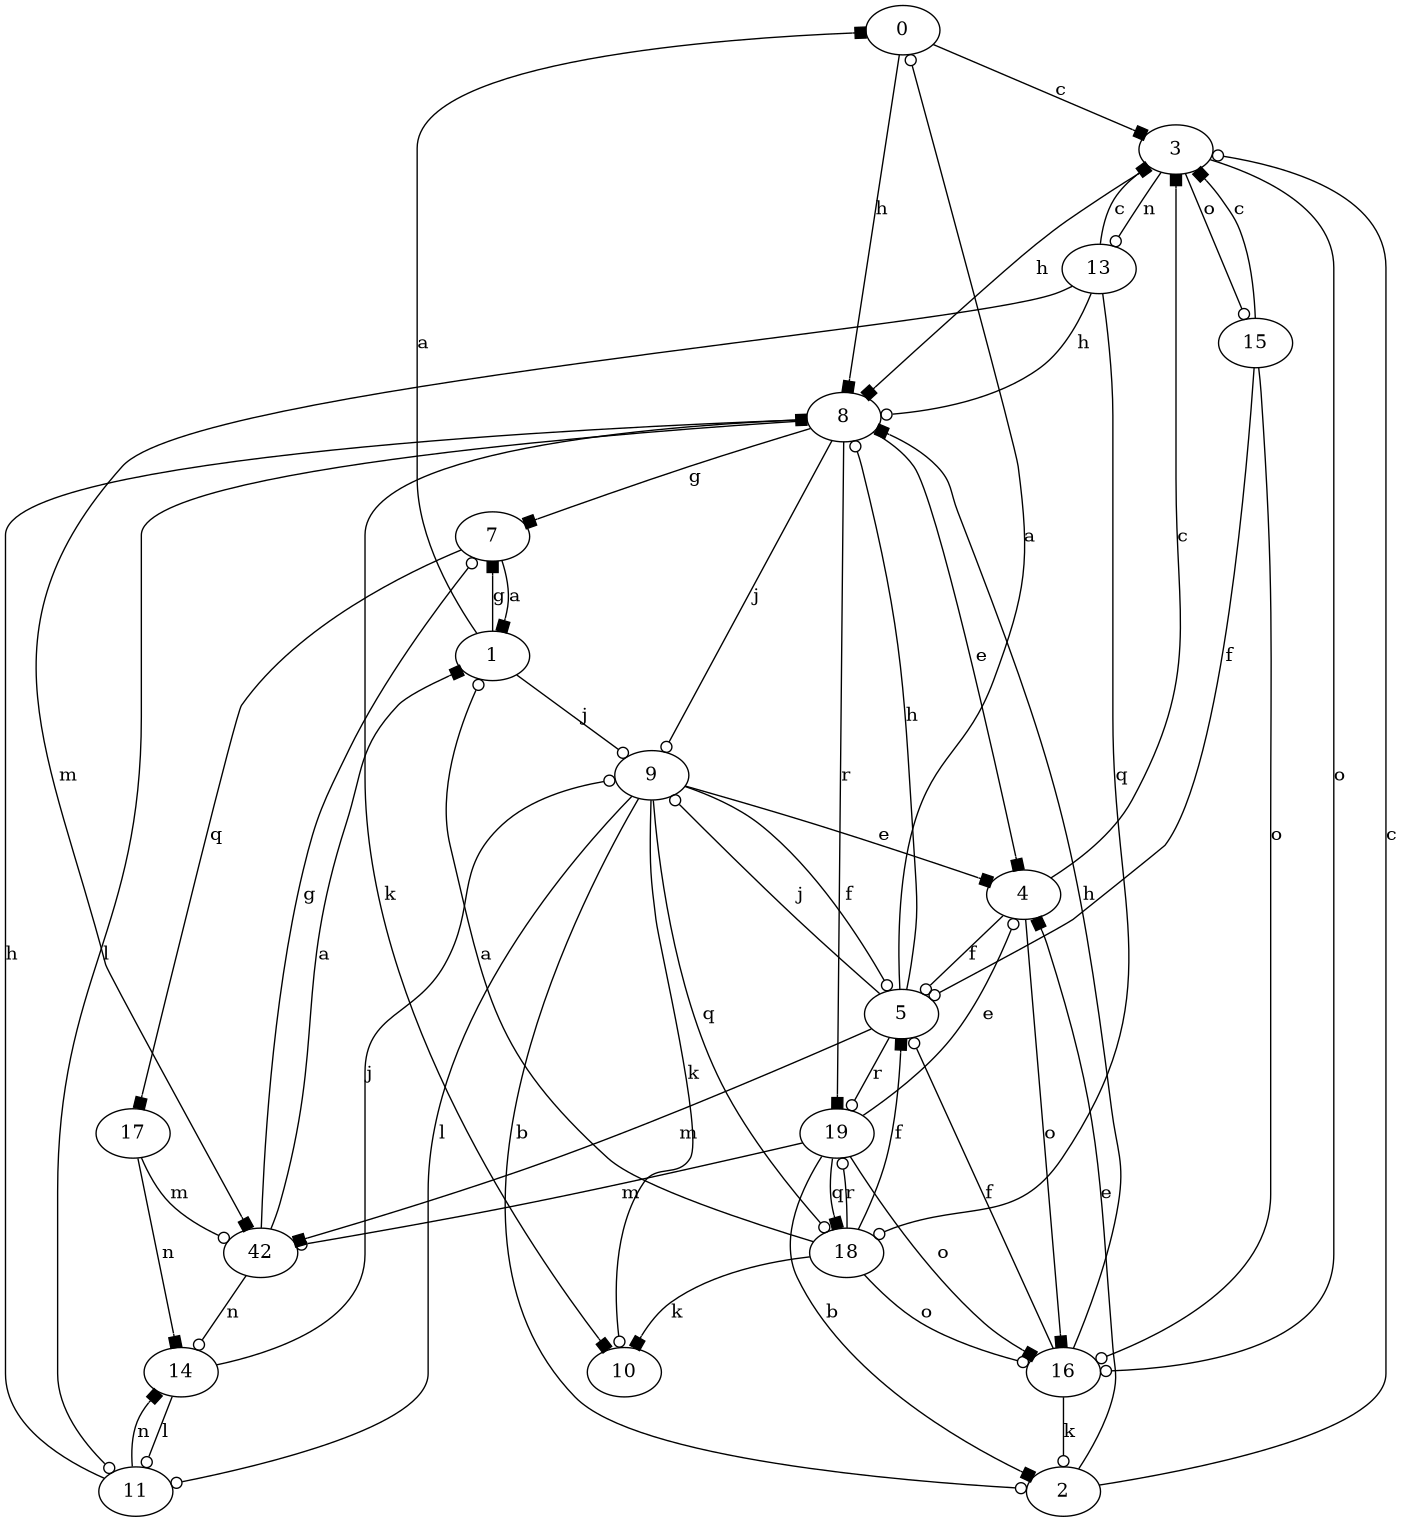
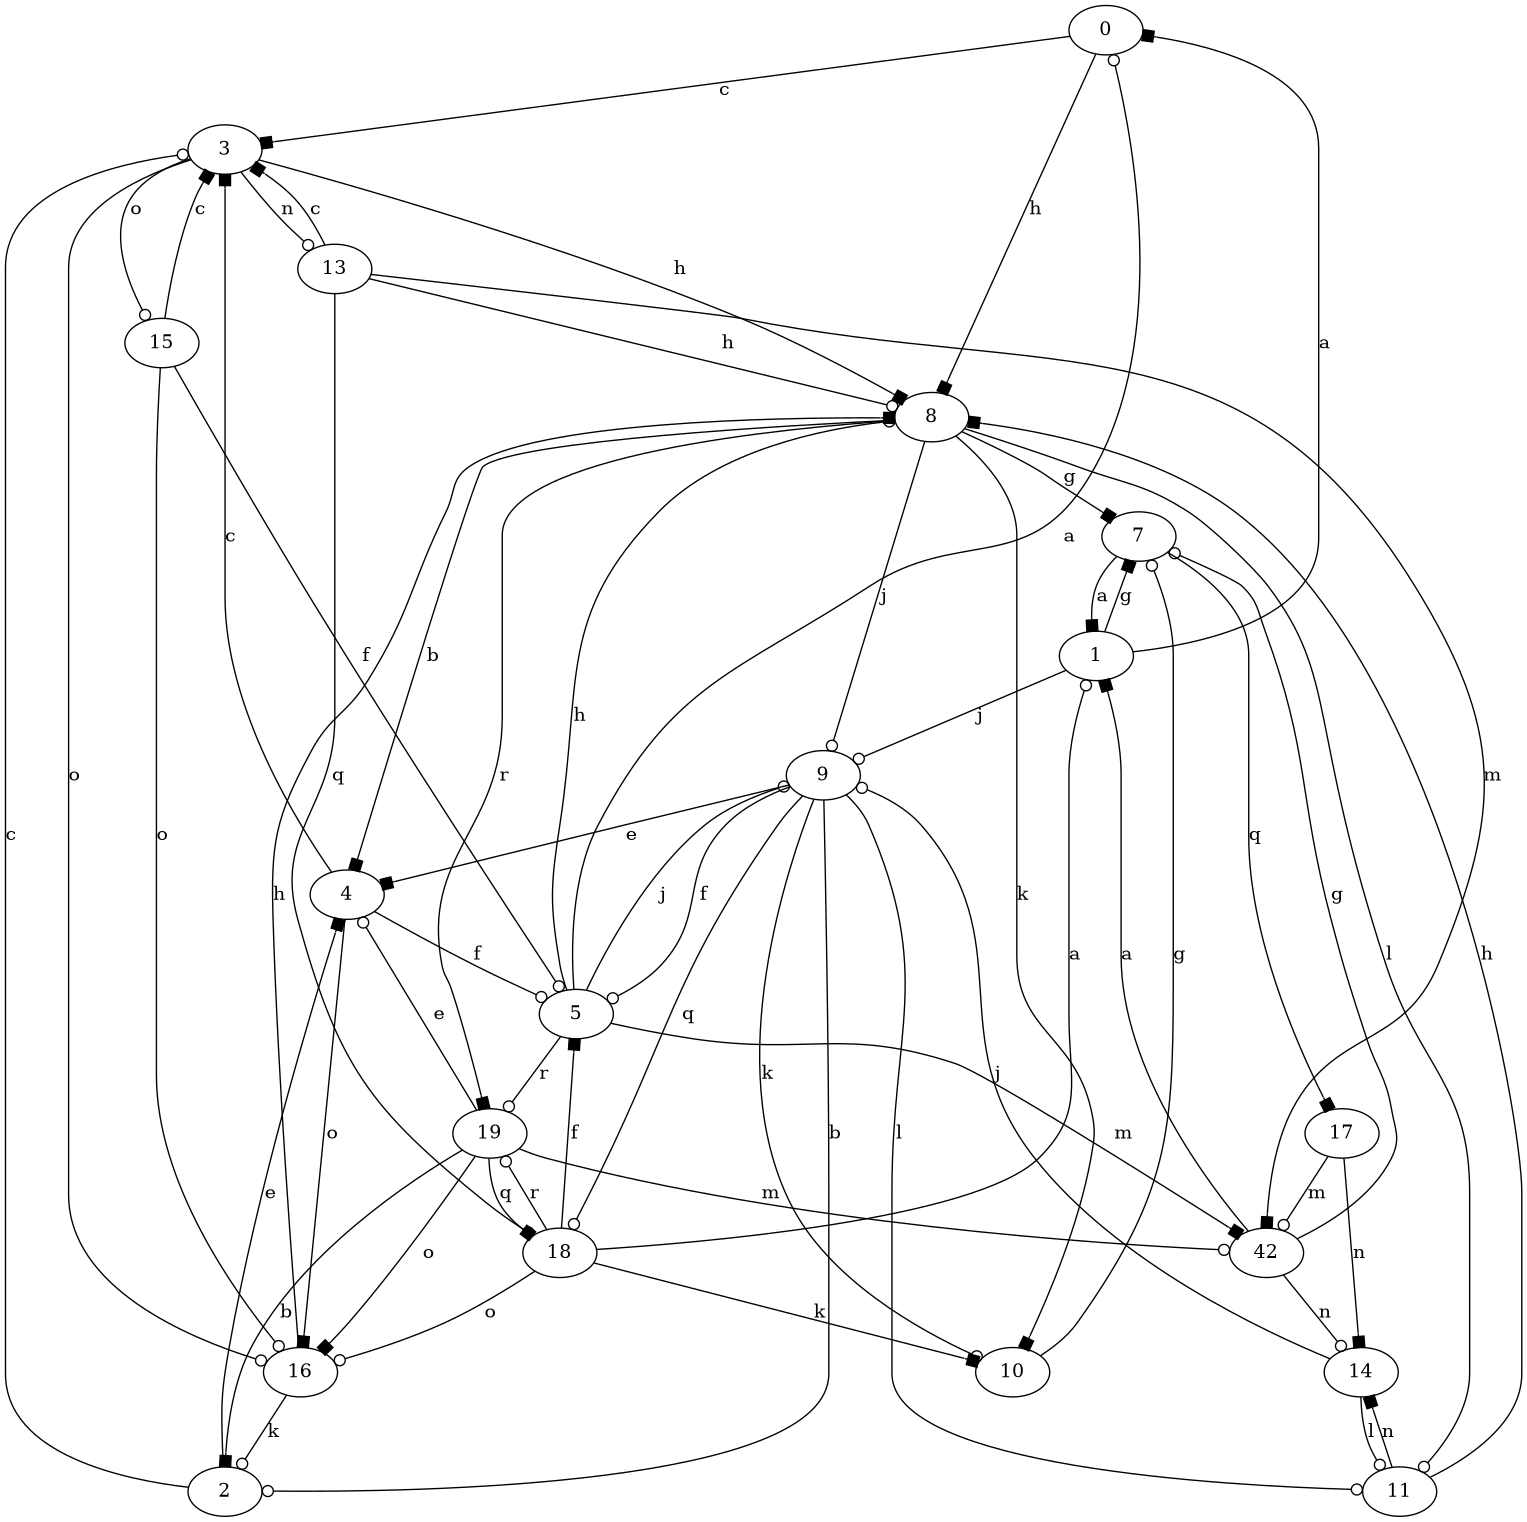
  strict digraph {
    edge [arrowhead=odot]
    0
    3
    8
    13
    15
    16
    7
    9
    19
    4
    10
    11
    1
    17
    2
    5
    18
    n18 [label=42]
    14
    0 -> 3 [arrowhead=box label=c]
    0 -> 8 [arrowhead=box label=h]
    3 -> 8 [arrowhead=box label=h]
    3 -> 13 [label=n]
    3 -> 15 [label=o]
    3 -> 16 [label=o]
    8 -> 7 [arrowhead=box label=g]
    8 -> 9 [label=j]
    8 -> 19 [arrowhead=box label=r]
-   8 -> 4 [arrowhead=box label=e]
+   8 -> 4 [arrowhead=box label=b]
    8 -> 10 [arrowhead=box label=k]
    8 -> 11 [label=l]
    13 -> 3 [arrowhead=box label=c]
    13 -> 8 [label=h]
    13 -> 18 [label=q]
    13 -> n18 [arrowhead=box label=m]
    15 -> 3 [arrowhead=box label=c]
    15 -> 16 [label=o]
    15 -> 5 [label=f]
    16 -> 8 [arrowhead=box label=h]
    16 -> 2 [label=k]
-   16 -> 5 [label=f]
    7 -> 1 [arrowhead=box label=a]
    7 -> 17 [arrowhead=box label=q]
    9 -> 4 [arrowhead=box label=e]
    9 -> 10 [label=k]
    9 -> 11 [label=l]
    9 -> 2 [label=b]
    9 -> 5 [label=f]
    9 -> 18 [label=q]
    19 -> 16 [arrowhead=box label=o]
    19 -> 4 [label=e]
    19 -> 2 [arrowhead=box label=b]
    19 -> 18 [arrowhead=box label=q]
    19 -> n18 [label=m]
    4 -> 3 [arrowhead=box label=c]
    4 -> 16 [arrowhead=box label=o]
    4 -> 5 [label=f]
+   10 -> 7 [label=g]
    11 -> 8 [arrowhead=box label=h]
    11 -> 14 [arrowhead=box label=n]
    1 -> 0 [arrowhead=box label=a]
    1 -> 7 [arrowhead=box label=g]
    1 -> 9 [label=j]
    17 -> n18 [label=m]
    17 -> 14 [arrowhead=box label=n]
    2 -> 3 [label=c]
    2 -> 4 [arrowhead=box label=e]
    5 -> 0 [label=a]
    5 -> 8 [label=h]
    5 -> 9 [label=j]
    5 -> 19 [label=r]
    5 -> n18 [arrowhead=box label=m]
    18 -> 16 [label=o]
    18 -> 19 [label=r]
    18 -> 10 [arrowhead=box label=k]
    18 -> 1 [label=a]
    18 -> 5 [arrowhead=box label=f]
    n18 -> 7 [label=g]
    n18 -> 1 [arrowhead=box label=a]
    n18 -> 14 [label=n]
    14 -> 9 [label=j]
    14 -> 11 [label=l]
  }
